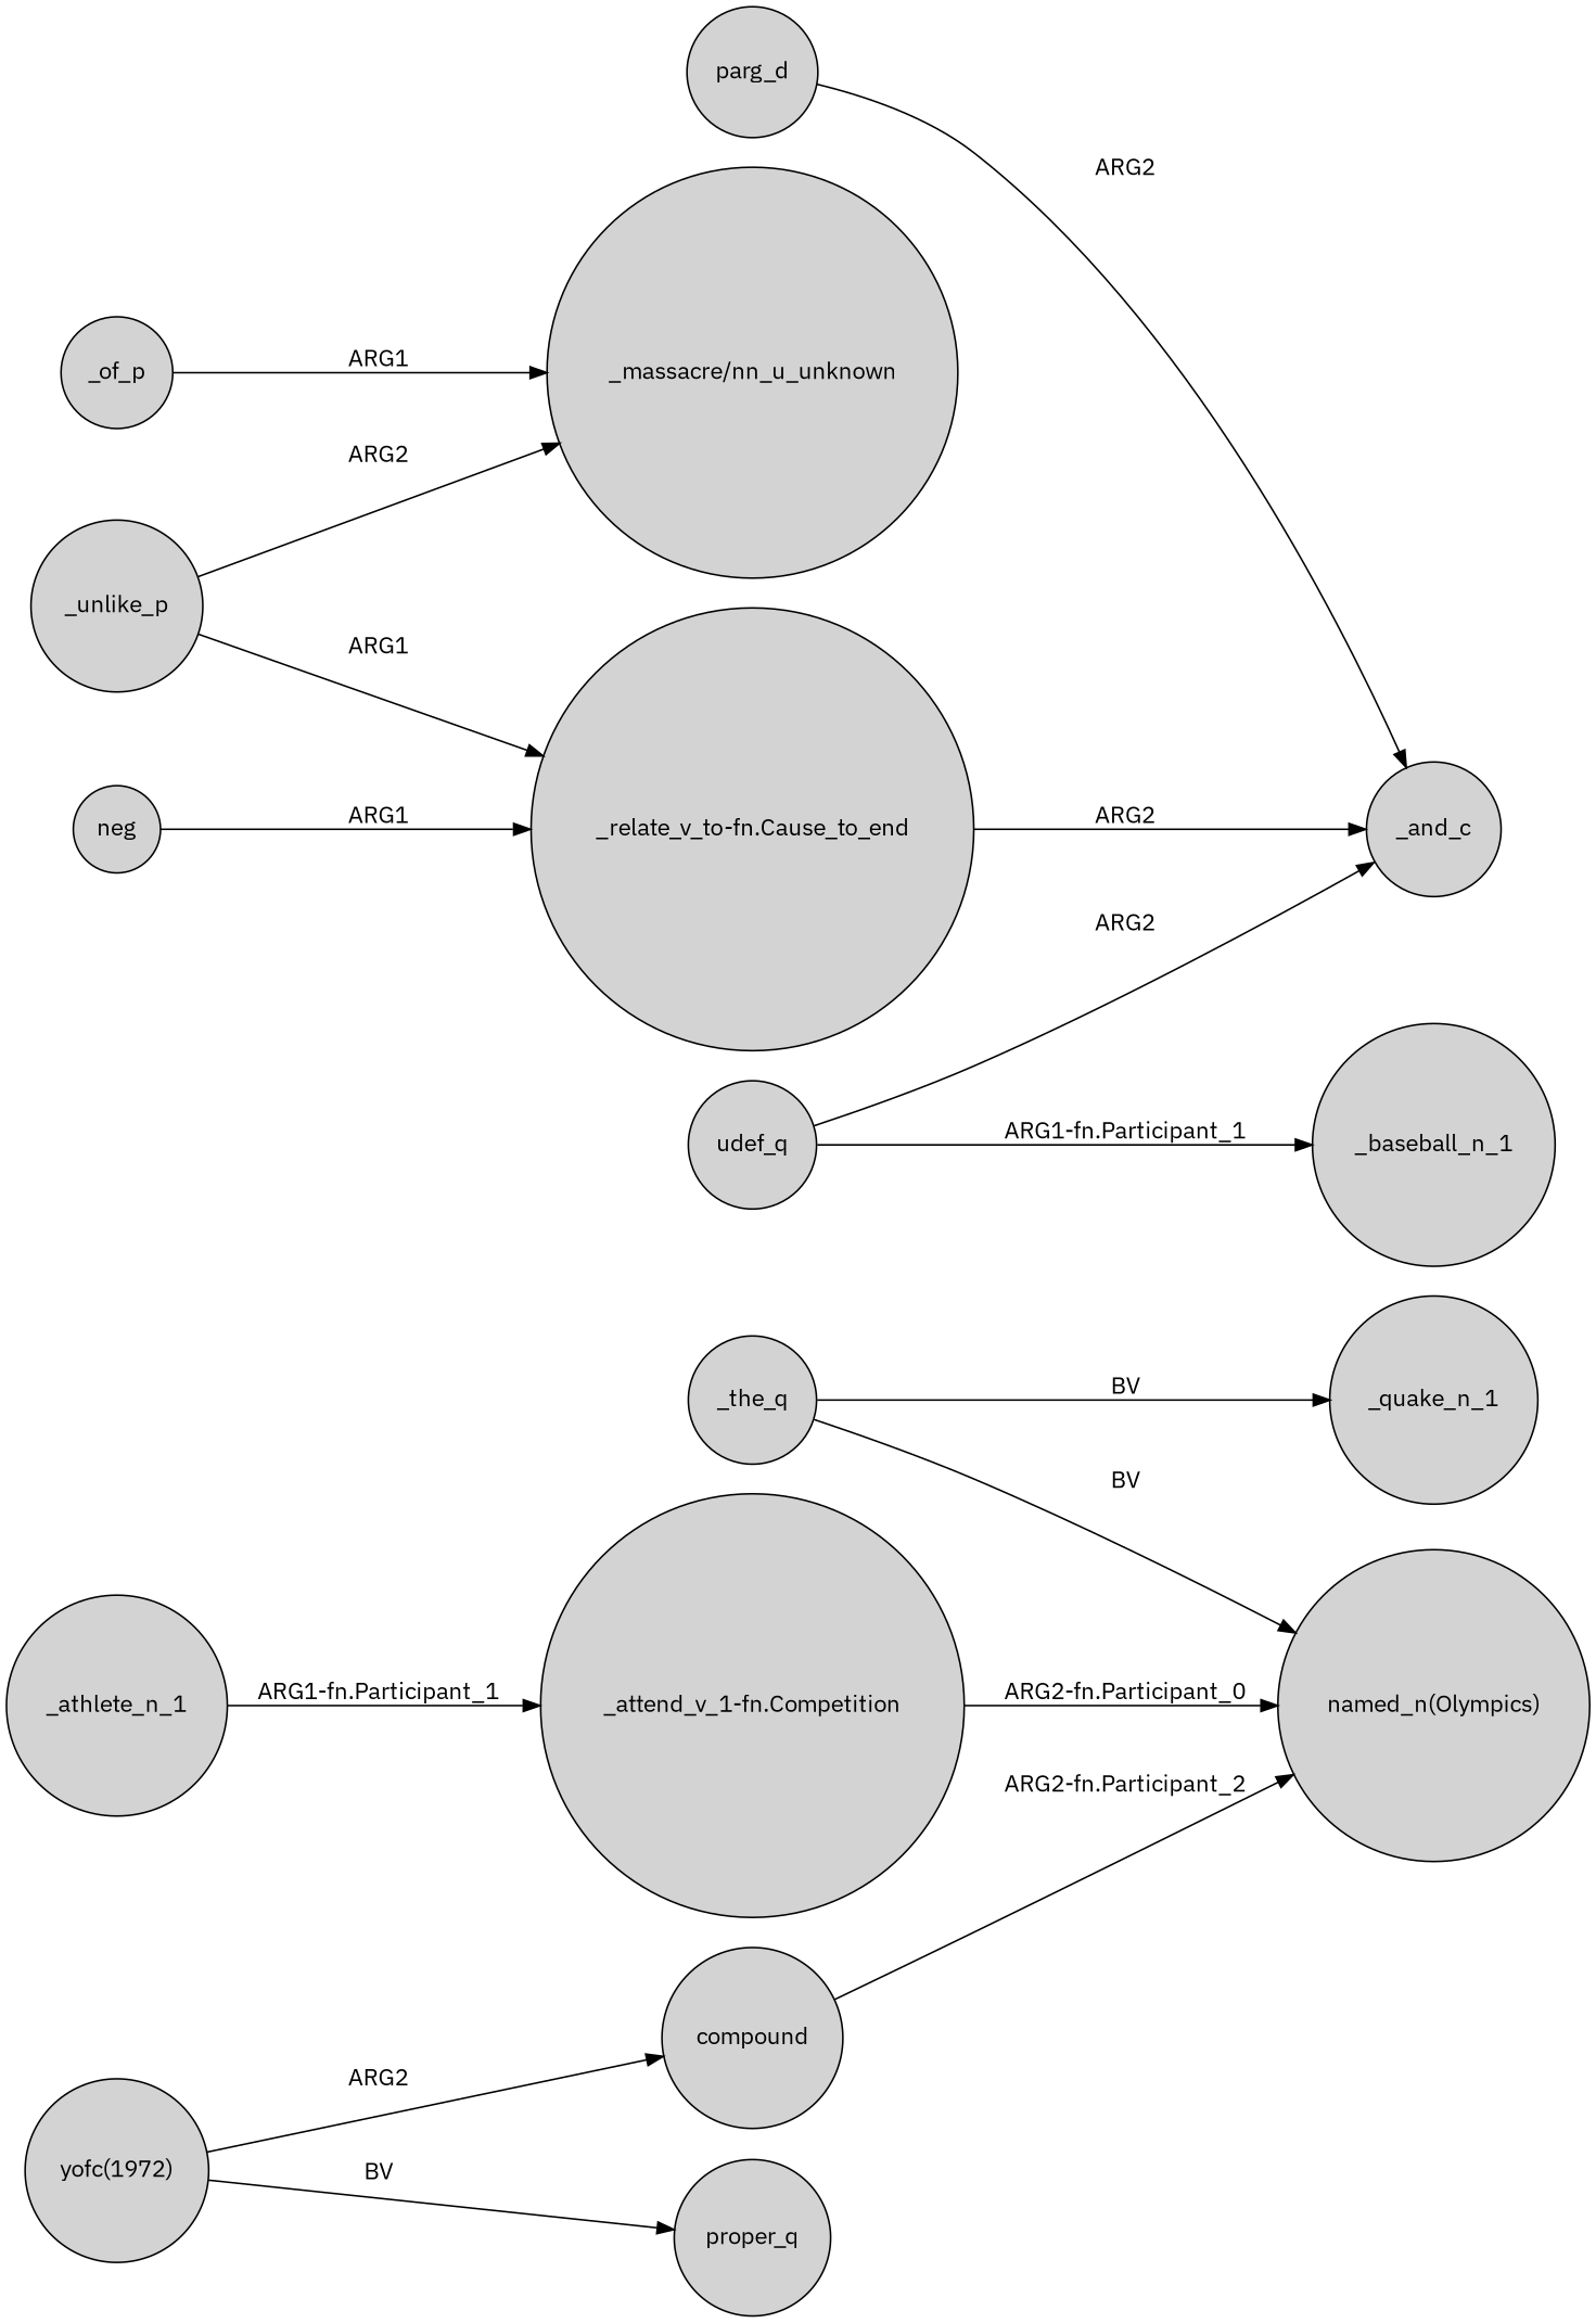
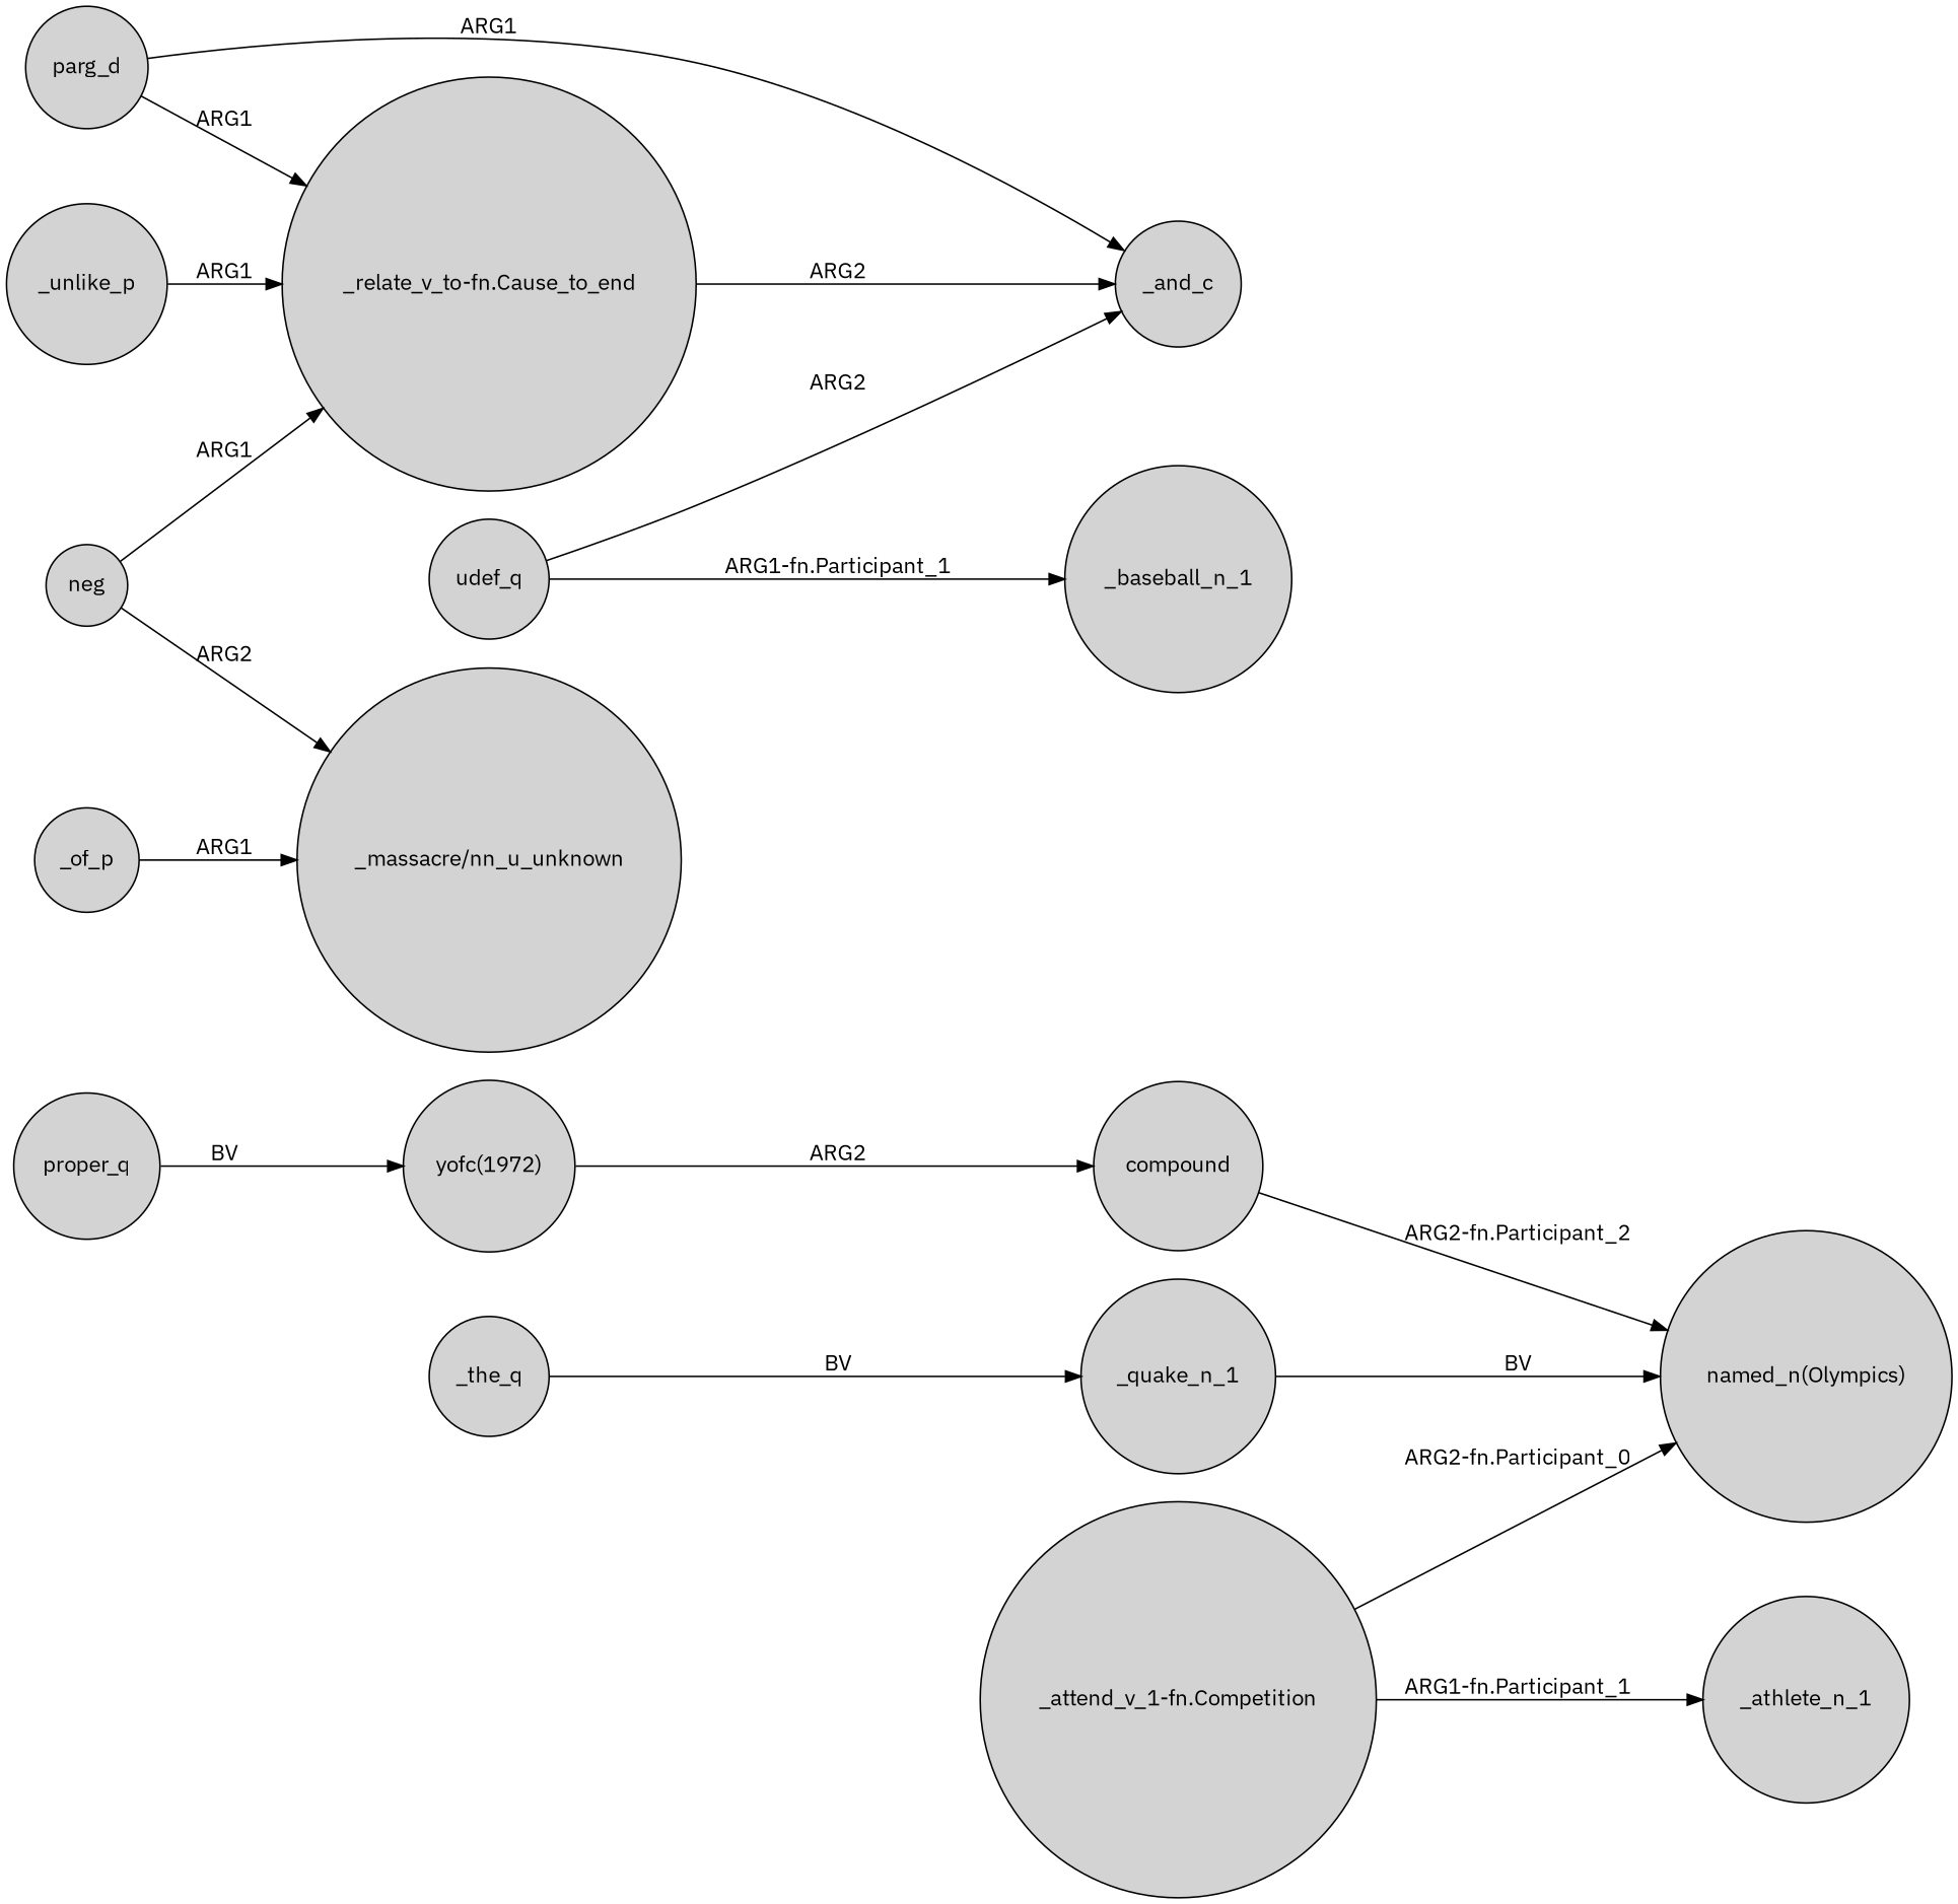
  digraph {
    fontname="IBM Plex Sans"
    rankdir=LR
    node [fontname="IBM Plex Sans" shape=circle style=filled]
    edge [fontname="IBM Plex Sans"]
    compound
    "named_n(Olympics)"
    "yofc(1972)"
    _unlike_p
    "_relate_v_to-fn.Cause_to_end"
    "_massacre/nn_u_unknown"
    _and_c
    udef_q
    _baseball_n_1
    _the_q
    _quake_n_1
    proper_q
    neg
    parg_d
    "_attend_v_1-fn.Competition"
    _athlete_n_1
    _of_p
    compound -> "named_n(Olympics)" [label="ARG2-fn.Participant_2"]
    "yofc(1972)" -> compound [label=ARG2]
    _unlike_p -> "_relate_v_to-fn.Cause_to_end" [label=ARG1]
-   _unlike_p -> "_massacre/nn_u_unknown" [label=ARG2]
+   neg -> "_massacre/nn_u_unknown" [label=ARG2]
    "_relate_v_to-fn.Cause_to_end" -> _and_c [label=ARG2]
    udef_q -> _and_c [label=ARG2]
    udef_q -> _baseball_n_1 [label="ARG1-fn.Participant_1"]
-   _the_q -> "named_n(Olympics)" [label=BV]
+   _quake_n_1 -> "named_n(Olympics)" [label=BV]
    _the_q -> _quake_n_1 [label=BV]
-   "yofc(1972)" -> proper_q [label=BV]
+   proper_q -> "yofc(1972)" [label=BV]
    neg -> "_relate_v_to-fn.Cause_to_end" [label=ARG1]
-   parg_d -> _and_c [label=ARG2]
+   parg_d -> "_relate_v_to-fn.Cause_to_end" [label=ARG1]
+   parg_d -> _and_c [label=ARG1]
    "_attend_v_1-fn.Competition" -> "named_n(Olympics)" [label="ARG2-fn.Participant_0"]
-   _athlete_n_1 -> "_attend_v_1-fn.Competition" [label="ARG1-fn.Participant_1"]
+   "_attend_v_1-fn.Competition" -> _athlete_n_1 [label="ARG1-fn.Participant_1"]
    _of_p -> "_massacre/nn_u_unknown" [label=ARG1]
  }
